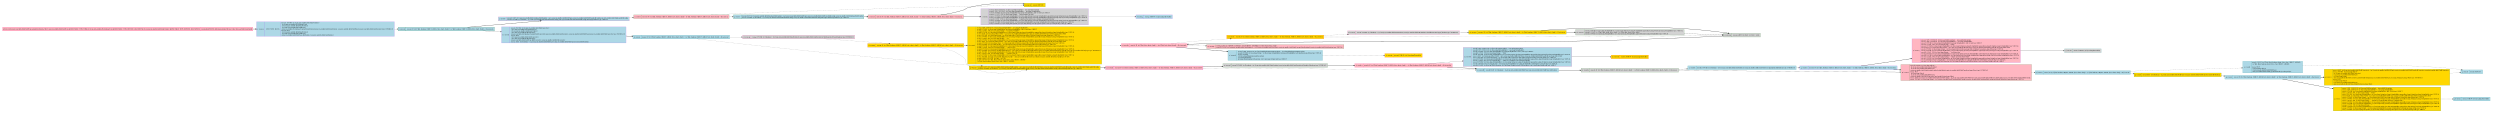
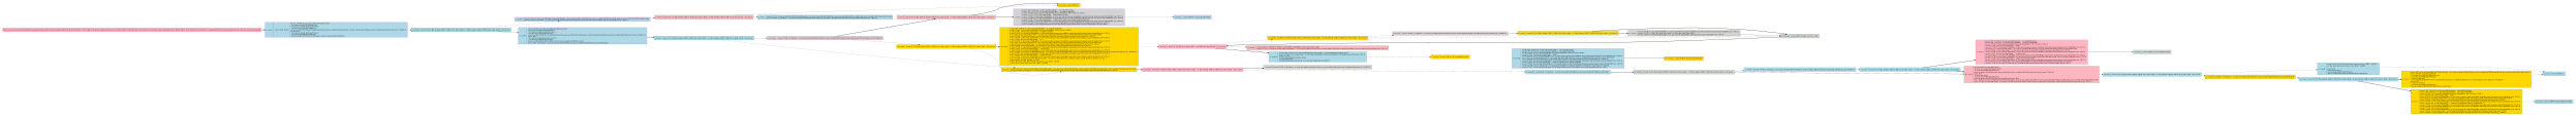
  digraph {
    fontname="Playfair Display"
    rankdir=LR
    node [color=teal fillcolor=lightblue fontname="Playfair Display" shape=record style=filled]
    edge [fontname="Playfair Display" style=bold]
    n1 [color=purple label="{0\:\ 0x0000|MTH_ENTER_BLOCK\l|0x0000: INVOKE  (r6 I:com.j256.ormlite.field.DataPersister) = \l  (r5 I:com.j256.ormlite.db.DatabaseType)\l  (r6 I:com.j256.ormlite.field.DataPersister)\l  (r4 I:com.j256.ormlite.field.FieldType)\l com.j256.ormlite.db.DatabaseType.getDataPersister(com.j256.ormlite.field.DataPersister, com.j256.ormlite.field.FieldType):com.j256.ormlite.field.DataPersister type: INTERFACE \l0x0004: IPUT  \l  (r6 I:com.j256.ormlite.field.DataPersister)\l  (r4 I:com.j256.ormlite.field.FieldType)\l com.j256.ormlite.field.FieldType.dataPersister com.j256.ormlite.field.DataPersister \l}"]
    n2 [color=darkgreen label="{1\:\ 0x0006|0x0006: IF  (r6 I:?[int, boolean, OBJECT, ARRAY, byte, short, char]) != (0 ?[int, boolean, OBJECT, ARRAY, byte, short, char])  \-\> B:10:0x0036 \l}"]
    n3 [color=deeppink label="{2\:\ 0x0008|0x0008: IGET  (r5 I:com.j256.ormlite.field.DatabaseFieldConfig) = (r4 I:com.j256.ormlite.field.FieldType) com.j256.ormlite.field.FieldType.fieldConfig com.j256.ormlite.field.DatabaseFieldConfig \l0x000a: INVOKE  (r5 I:boolean) = (r5 I:com.j256.ormlite.field.DatabaseFieldConfig) com.j256.ormlite.field.DatabaseFieldConfig.isForeign():boolean type: VIRTUAL \l}"]
    n4 [color=purple label="{10\:\ 0x0036|0x0036: INVOKE  (r5 I:com.j256.ormlite.field.FieldConverter) = \l  (r5 I:com.j256.ormlite.db.DatabaseType)\l  (r6 I:com.j256.ormlite.field.DataPersister)\l  (r4 I:com.j256.ormlite.field.FieldType)\l com.j256.ormlite.db.DatabaseType.getFieldConverter(com.j256.ormlite.field.DataPersister, com.j256.ormlite.field.FieldType):com.j256.ormlite.field.FieldConverter type: INTERFACE \l0x003a: IPUT  \l  (r5 I:com.j256.ormlite.field.FieldConverter)\l  (r4 I:com.j256.ormlite.field.FieldType)\l com.j256.ormlite.field.FieldType.fieldConverter com.j256.ormlite.field.FieldConverter \l0x003c: IGET  (r5 I:boolean) = (r4 I:com.j256.ormlite.field.FieldType) com.j256.ormlite.field.FieldType.isGeneratedId boolean \l}"]
    n5 [color=darkgreen fillcolor=lightpink label="{3\:\ 0x000e|0x000e: IF  (r5 I:?[int, boolean, OBJECT, ARRAY, byte, short, char]) != (0 ?[int, boolean, OBJECT, ARRAY, byte, short, char])  \-\> B:9:0x0035 \l}"]
    n6 [label="{11\:\ 0x003e|0x003e: IF  (r5 I:?[int, boolean, OBJECT, ARRAY, byte, short, char]) == (0 ?[int, boolean, OBJECT, ARRAY, byte, short, char])  \-\> B:24:0x00a7 \l}"]
    n7 [color=darkgreen label="{4\:\ 0x0010|0x0010: IGET  (r5 I:com.j256.ormlite.field.DatabaseFieldConfig) = (r4 I:com.j256.ormlite.field.FieldType) com.j256.ormlite.field.FieldType.fieldConfig com.j256.ormlite.field.DatabaseFieldConfig \l0x0012: INVOKE  (r5 I:boolean) = (r5 I:com.j256.ormlite.field.DatabaseFieldConfig) com.j256.ormlite.field.DatabaseFieldConfig.isForeignCollection():boolean type: VIRTUAL \l}"]
    n8 [fillcolor=gold label="{9\:\ 0x0035|0x0035: RETURN   \l}"]
    n9 [color=darkgreen fillcolor=lightpink label="{5\:\ 0x0016|0x0016: IF  (r5 I:?[int, boolean, OBJECT, ARRAY, byte, short, char]) == (0 ?[int, boolean, OBJECT, ARRAY, byte, short, char])  \-\> B:7:0x0019 \l}"]
    n10 [color=purple fillcolor=lightgrey label="{7\:\ 0x0019|0x0019: NEW_INSTANCE  (r5 I:java.sql.SQLException) =  java.sql.SQLException \l0x001b: NEW_INSTANCE  (r6 I:java.lang.StringBuilder) =  java.lang.StringBuilder \l0x001d: INVOKE  (r6 I:java.lang.StringBuilder) java.lang.StringBuilder.\<init\>():void type: DIRECT \l0x0020: CONST_STR  (r0 I:java.lang.String) =  \"Data persister for field \" \l0x0022: INVOKE  (r6 I:java.lang.StringBuilder), (r0 I:java.lang.String) java.lang.StringBuilder.append(java.lang.String):java.lang.StringBuilder type: VIRTUAL \l0x0025: INVOKE  (r6 I:java.lang.StringBuilder), (r4 I:java.lang.Object) java.lang.StringBuilder.append(java.lang.Object):java.lang.StringBuilder type: VIRTUAL \l0x0028: CONST_STR  (r0 I:java.lang.String) =  \" is null but the field is not a foreign or foreignCollection\" \l0x002a: INVOKE  (r6 I:java.lang.StringBuilder), (r0 I:java.lang.String) java.lang.StringBuilder.append(java.lang.String):java.lang.StringBuilder type: VIRTUAL \l0x002d: INVOKE  (r6 I:java.lang.String) = (r6 I:java.lang.StringBuilder) java.lang.StringBuilder.toString():java.lang.String type: VIRTUAL \l0x0031: INVOKE  (r5 I:java.sql.SQLException), (r6 I:java.lang.String) java.sql.SQLException.\<init\>(java.lang.String):void type: DIRECT \l}"]
    n11 [color=purple label="{8\:\ 0x0034|0x0034: THROW  (r5 I:java.lang.Throwable) \l}"]
    n12 [color=deeppink fillcolor=lightgrey label="{12\:\ 0x0040|0x0040: INVOKE  (r5 I:boolean) = (r6 I:com.j256.ormlite.field.DataPersister) com.j256.ormlite.field.DataPersister.isValidGeneratedType():boolean type: INTERFACE \l}"]
    n13 [fillcolor=gold label="{24\:\ 0x00a7|0x00a7: IGET  (r5 I:com.j256.ormlite.field.DatabaseFieldConfig) = (r4 I:com.j256.ormlite.field.FieldType) com.j256.ormlite.field.FieldType.fieldConfig com.j256.ormlite.field.DatabaseFieldConfig \l0x00a9: INVOKE  (r5 I:boolean) = (r5 I:com.j256.ormlite.field.DatabaseFieldConfig) com.j256.ormlite.field.DatabaseFieldConfig.isThrowIfNull():boolean type: VIRTUAL \l}"]
    n14 [color=purple fillcolor=gold label="{13\:\ 0x0044|0x0044: IF  (r5 I:?[int, boolean, OBJECT, ARRAY, byte, short, char]) != (0 ?[int, boolean, OBJECT, ARRAY, byte, short, char])  \-\> B:24:0x00a7 \l}"]
    n15 [color=purple fillcolor=lightpink label="{25\:\ 0x00ad|0x00ad: IF  (r5 I:?[int, boolean, OBJECT, ARRAY, byte, short, char]) == (0 ?[int, boolean, OBJECT, ARRAY, byte, short, char])  \-\> B:31:0x00d8 \l}"]
    n16 [fillcolor=gold label="{14\:\ 0x0046|0x0046: NEW_INSTANCE  (r5 I:java.lang.StringBuilder) =  java.lang.StringBuilder \l0x0048: INVOKE  (r5 I:java.lang.StringBuilder) java.lang.StringBuilder.\<init\>():void type: DIRECT \l0x004b: CONST_STR  (r0 I:java.lang.String) =  \"Generated\-id field '\" \l0x004d: INVOKE  (r5 I:java.lang.StringBuilder), (r0 I:java.lang.String) java.lang.StringBuilder.append(java.lang.String):java.lang.StringBuilder type: VIRTUAL \l0x0050: IGET  (r0 I:java.lang.reflect.Field) = (r4 I:com.j256.ormlite.field.FieldType) com.j256.ormlite.field.FieldType.field java.lang.reflect.Field \l0x0052: INVOKE  (r0 I:java.lang.String) = (r0 I:java.lang.reflect.Field) java.lang.reflect.Field.getName():java.lang.String type: VIRTUAL \l0x0056: INVOKE  (r5 I:java.lang.StringBuilder), (r0 I:java.lang.String) java.lang.StringBuilder.append(java.lang.String):java.lang.StringBuilder type: VIRTUAL \l0x0059: CONST_STR  (r0 I:java.lang.String) =  \"' in \" \l0x005b: INVOKE  (r5 I:java.lang.StringBuilder), (r0 I:java.lang.String) java.lang.StringBuilder.append(java.lang.String):java.lang.StringBuilder type: VIRTUAL \l0x005e: IGET  (r0 I:java.lang.reflect.Field) = (r4 I:com.j256.ormlite.field.FieldType) com.j256.ormlite.field.FieldType.field java.lang.reflect.Field \l0x0060: INVOKE  (r0 I:java.lang.Class) = (r0 I:java.lang.reflect.Field) java.lang.reflect.Field.getDeclaringClass():java.lang.Class type: VIRTUAL \l0x0064: INVOKE  (r0 I:java.lang.String) = (r0 I:java.lang.Class) java.lang.Class.getSimpleName():java.lang.String type: VIRTUAL \l0x0068: INVOKE  (r5 I:java.lang.StringBuilder), (r0 I:java.lang.String) java.lang.StringBuilder.append(java.lang.String):java.lang.StringBuilder type: VIRTUAL \l0x006b: CONST_STR  (r0 I:java.lang.String) =  \" can't be type \" \l0x006d: INVOKE  (r5 I:java.lang.StringBuilder), (r0 I:java.lang.String) java.lang.StringBuilder.append(java.lang.String):java.lang.StringBuilder type: VIRTUAL \l0x0070: INVOKE  (r6 I:com.j256.ormlite.field.SqlType) = (r6 I:com.j256.ormlite.field.DataPersister) com.j256.ormlite.field.DataPersister.getSqlType():com.j256.ormlite.field.SqlType type: INTERFACE \l0x0074: INVOKE  (r5 I:java.lang.StringBuilder), (r6 I:java.lang.Object) java.lang.StringBuilder.append(java.lang.Object):java.lang.StringBuilder type: VIRTUAL \l0x0077: CONST_STR  (r6 I:java.lang.String) =  \".  Must be one of: \" \l0x0079: INVOKE  (r5 I:java.lang.StringBuilder), (r6 I:java.lang.String) java.lang.StringBuilder.append(java.lang.String):java.lang.StringBuilder type: VIRTUAL \l0x007c: INVOKE  (r6 I:com.j256.ormlite.field.DataType[]) =  com.j256.ormlite.field.DataType.values():com.j256.ormlite.field.DataType[] type: STATIC \l0x0080: ARRAY_LENGTH  (r0 I:int) = (r6 I:?[]) \l0x0081: CONST  (r1 I:?[int, float, boolean, short, byte, char, OBJECT, ARRAY]) = \l  (0 ?[int, float, boolean, short, byte, char, OBJECT, ARRAY])\l \l}"]
    n17 [color=deeppink fillcolor=lightpink label="{15\:\ 0x0082|0x0082: IF  (r1 I:?[int, byte, short, char]) \>= (r0 I:?[int, byte, short, char])  \-\> B:22:0x009d \l}"]
    n18 [color=darkgreen fillcolor=lightpink label="{16\:\ 0x0084|0x0084: AGET  (r2 I:?[OBJECT, ARRAY]) = (r6 I:?[OBJECT, ARRAY][]), (r1 I:?[int, short, byte, char]) \l0x0086: INVOKE  (r3 I:com.j256.ormlite.field.DataPersister) = (r2 I:com.j256.ormlite.field.DataType) com.j256.ormlite.field.DataType.getDataPersister():com.j256.ormlite.field.DataPersister type: VIRTUAL \l}"]
    n19 [label="{22\:\ 0x009d|0x009d: NEW_INSTANCE  (r6 I:java.lang.IllegalArgumentException) =  java.lang.IllegalArgumentException \l0x009f: INVOKE  (r5 I:java.lang.String) = (r5 I:java.lang.StringBuilder) java.lang.StringBuilder.toString():java.lang.String type: VIRTUAL \l0x00a3: INVOKE  \l  (r6 I:java.lang.IllegalArgumentException)\l  (r5 I:java.lang.String)\l java.lang.IllegalArgumentException.\<init\>(java.lang.String):void type: DIRECT \l}"]
    n20 [color=deeppink fillcolor=gold label="{17\:\ 0x008a|0x008a: IF  (r3 I:?[int, boolean, OBJECT, ARRAY, byte, short, char]) == (0 ?[int, boolean, OBJECT, ARRAY, byte, short, char])  \-\> B:21:0x009a \l}"]
    n21 [color=deeppink fillcolor=gold label="{23\:\ 0x00a6|0x00a6: THROW  (r6 I:java.lang.Throwable) \l}"]
    n22 [color=deeppink fillcolor=lightgrey label="{18\:\ 0x008c|0x008c: INVOKE  (r3 I:boolean) = (r3 I:com.j256.ormlite.field.DataPersister) com.j256.ormlite.field.DataPersister.isValidGeneratedType():boolean type: INTERFACE \l}"]
    n23 [color=darkgreen fillcolor=lightgrey label="{21\:\ 0x009a|0x009a: ARITH  (r1 I:int) = (r1 I:int) + (1 int) \l}"]
    n24 [fillcolor=gold label="{19\:\ 0x0090|0x0090: IF  (r3 I:?[int, boolean, OBJECT, ARRAY, byte, short, char]) == (0 ?[int, boolean, OBJECT, ARRAY, byte, short, char])  \-\> B:21:0x009a \l}"]
    n25 [color=darkgreen fillcolor=lightgrey label="{20\:\ 0x0092|0x0092: INVOKE  (r5 I:java.lang.StringBuilder), (r2 I:java.lang.Object) java.lang.StringBuilder.append(java.lang.Object):java.lang.StringBuilder type: VIRTUAL \l0x0095: CONST  (r2 I:?[int, float, short, byte, char]) = (32 ?[int, float, short, byte, char]) \l0x0097: INVOKE  (r5 I:java.lang.StringBuilder), (r2 I:char) java.lang.StringBuilder.append(char):java.lang.StringBuilder type: VIRTUAL \l}"]
    n26 [color=darkgreen fillcolor=lightgrey label="{26\:\ 0x00af|0x00af: INVOKE  (r5 I:boolean) = (r6 I:com.j256.ormlite.field.DataPersister) com.j256.ormlite.field.DataPersister.isPrimitive():boolean type: INTERFACE \l}"]
    n27 [label="{31\:\ 0x00d8|0x00d8: IGET  (r5 I:boolean) = (r4 I:com.j256.ormlite.field.FieldType) com.j256.ormlite.field.FieldType.isId boolean \l}"]
-   n28 [color=deeppink fillcolor=lightpink label="{27\:\ 0x00b3|0x00b3: IF  (r5 I:?[int, boolean, OBJECT, ARRAY, byte, short, char]) == (0 ?[int, boolean, OBJECT, ARRAY, byte, short, char])  \-\> B:29:0x00b6 \l}"]
    n29 [color=darkgreen fillcolor=lightgrey label="{32\:\ 0x00da|0x00da: IF  (r5 I:?[int, boolean, OBJECT, ARRAY, byte, short, char]) == (0 ?[int, boolean, OBJECT, ARRAY, byte, short, char])  \-\> B:38:0x010d \l}"]
    n30 [color=deeppink label="{29\:\ 0x00b6|0x00b6: NEW_INSTANCE  (r5 I:java.sql.SQLException) =  java.sql.SQLException \l0x00b8: NEW_INSTANCE  (r6 I:java.lang.StringBuilder) =  java.lang.StringBuilder \l0x00ba: INVOKE  (r6 I:java.lang.StringBuilder) java.lang.StringBuilder.\<init\>():void type: DIRECT \l0x00bd: CONST_STR  (r0 I:java.lang.String) =  \"Field \" \l0x00bf: INVOKE  (r6 I:java.lang.StringBuilder), (r0 I:java.lang.String) java.lang.StringBuilder.append(java.lang.String):java.lang.StringBuilder type: VIRTUAL \l0x00c2: IGET  (r0 I:java.lang.reflect.Field) = (r4 I:com.j256.ormlite.field.FieldType) com.j256.ormlite.field.FieldType.field java.lang.reflect.Field \l0x00c4: INVOKE  (r0 I:java.lang.String) = (r0 I:java.lang.reflect.Field) java.lang.reflect.Field.getName():java.lang.String type: VIRTUAL \l0x00c8: INVOKE  (r6 I:java.lang.StringBuilder), (r0 I:java.lang.String) java.lang.StringBuilder.append(java.lang.String):java.lang.StringBuilder type: VIRTUAL \l0x00cb: CONST_STR  (r0 I:java.lang.String) =  \" must be a primitive if set with throwIfNull\" \l0x00cd: INVOKE  (r6 I:java.lang.StringBuilder), (r0 I:java.lang.String) java.lang.StringBuilder.append(java.lang.String):java.lang.StringBuilder type: VIRTUAL \l0x00d0: INVOKE  (r6 I:java.lang.String) = (r6 I:java.lang.StringBuilder) java.lang.StringBuilder.toString():java.lang.String type: VIRTUAL \l0x00d4: INVOKE  (r5 I:java.sql.SQLException), (r6 I:java.lang.String) java.sql.SQLException.\<init\>(java.lang.String):void type: DIRECT \l}"]
    n31 [color=deeppink fillcolor=gold label="{30\:\ 0x00d7|0x00d7: THROW  (r5 I:java.lang.Throwable) \l}"]
    n32 [label="{33\:\ 0x00dc|0x00dc: INVOKE  (r5 I:boolean) = (r6 I:com.j256.ormlite.field.DataPersister) com.j256.ormlite.field.DataPersister.isAppropriateId():boolean type: INTERFACE \l}"]
    n33 [color=darkgreen fillcolor=lightpink label="{38\:\ 0x010d|0x010d: INVOKE  (r5 I:java.lang.Object) = \l  (r6 I:com.j256.ormlite.field.DataPersister)\l  (r4 I:com.j256.ormlite.field.FieldType)\l com.j256.ormlite.field.DataPersister.makeConfigObject(com.j256.ormlite.field.FieldType):java.lang.Object type: INTERFACE \l0x0111: IPUT  \l  (r5 I:java.lang.Object)\l  (r4 I:com.j256.ormlite.field.FieldType)\l com.j256.ormlite.field.FieldType.dataTypeConfigObj java.lang.Object \l0x0113: IGET  (r5 I:com.j256.ormlite.field.DatabaseFieldConfig) = (r4 I:com.j256.ormlite.field.FieldType) com.j256.ormlite.field.FieldType.fieldConfig com.j256.ormlite.field.DatabaseFieldConfig \l0x0115: INVOKE  (r5 I:java.lang.String) = (r5 I:com.j256.ormlite.field.DatabaseFieldConfig) com.j256.ormlite.field.DatabaseFieldConfig.getDefaultValue():java.lang.String type: VIRTUAL \l}"]
    n34 [color=purple label="{34\:\ 0x00e0|0x00e0: IF  (r5 I:?[int, boolean, OBJECT, ARRAY, byte, short, char]) == (0 ?[int, boolean, OBJECT, ARRAY, byte, short, char])  \-\> B:36:0x00e3 \l}"]
    n35 [label="{39\:\ 0x0119|0x0119: IF  (r5 I:?[int, boolean, OBJECT, ARRAY, byte, short, char]) != (0 ?[int, boolean, OBJECT, ARRAY, byte, short, char])  \-\> B:41:0x011f \l}"]
    n36 [color=purple fillcolor=lightpink label="{36\:\ 0x00e3|0x00e3: NEW_INSTANCE  (r5 I:java.sql.SQLException) =  java.sql.SQLException \l0x00e5: NEW_INSTANCE  (r0 I:java.lang.StringBuilder) =  java.lang.StringBuilder \l0x00e7: INVOKE  (r0 I:java.lang.StringBuilder) java.lang.StringBuilder.\<init\>():void type: DIRECT \l0x00ea: CONST_STR  (r1 I:java.lang.String) =  \"Field '\" \l0x00ec: INVOKE  (r0 I:java.lang.StringBuilder), (r1 I:java.lang.String) java.lang.StringBuilder.append(java.lang.String):java.lang.StringBuilder type: VIRTUAL \l0x00ef: IGET  (r1 I:java.lang.reflect.Field) = (r4 I:com.j256.ormlite.field.FieldType) com.j256.ormlite.field.FieldType.field java.lang.reflect.Field \l0x00f1: INVOKE  (r1 I:java.lang.String) = (r1 I:java.lang.reflect.Field) java.lang.reflect.Field.getName():java.lang.String type: VIRTUAL \l0x00f5: INVOKE  (r0 I:java.lang.StringBuilder), (r1 I:java.lang.String) java.lang.StringBuilder.append(java.lang.String):java.lang.StringBuilder type: VIRTUAL \l0x00f8: CONST_STR  (r1 I:java.lang.String) =  \"' is of data type \" \l0x00fa: INVOKE  (r0 I:java.lang.StringBuilder), (r1 I:java.lang.String) java.lang.StringBuilder.append(java.lang.String):java.lang.StringBuilder type: VIRTUAL \l0x00fd: INVOKE  (r0 I:java.lang.StringBuilder), (r6 I:java.lang.Object) java.lang.StringBuilder.append(java.lang.Object):java.lang.StringBuilder type: VIRTUAL \l0x0100: CONST_STR  (r6 I:java.lang.String) =  \" which cannot be the ID field\" \l0x0102: INVOKE  (r0 I:java.lang.StringBuilder), (r6 I:java.lang.String) java.lang.StringBuilder.append(java.lang.String):java.lang.StringBuilder type: VIRTUAL \l0x0105: INVOKE  (r6 I:java.lang.String) = (r0 I:java.lang.StringBuilder) java.lang.StringBuilder.toString():java.lang.String type: VIRTUAL \l0x0109: INVOKE  (r5 I:java.sql.SQLException), (r6 I:java.lang.String) java.sql.SQLException.\<init\>(java.lang.String):void type: DIRECT \l}"]
    n37 [fillcolor=lightgrey label="{37\:\ 0x010c|0x010c: THROW  (r5 I:java.lang.Throwable) \l}"]
    n38 [label="{40\:\ 0x011b|0x011b: CONST  (r5 I:?[int, float, boolean, short, byte, char, OBJECT, ARRAY]) = \l  (0 ?[int, float, boolean, short, byte, char, OBJECT, ARRAY])\l \l0x011c: IPUT  \l  (r5 I:java.lang.Object)\l  (r4 I:com.j456.ormlite.field.FieldType)\l com.j256.ormlite.field.FieldType.defaultValue java.lang.Object \l}"]
    n39 [color=darkgreen fillcolor=gold label="{41\:\ 0x011f|0x011f: IGET  (r6 I:boolean) = (r4 I:com.j256.ormlite.field.FieldType) com.j256.ormlite.field.FieldType.isGeneratedId boolean \l}"]
    n40 [label="{44\:\ 0x012b|0x012b: RETURN   \l}"]
    n41 [label="{42\:\ 0x0121|0x0121: IF  (r6 I:?[int, boolean, OBJECT, ARRAY, byte, short, char]) != (0 ?[int, boolean, OBJECT, ARRAY, byte, short, char])  \-\> B:45:0x012c \l}"]
    n42 [fillcolor=gold label="{43\:\ 0x0123|0x0123: IGET  (r6 I:com.j256.ormlite.field.FieldConverter) = (r4 I:com.j256.ormlite.field.FieldType) com.j256.ormlite.field.FieldType.fieldConverter com.j256.ormlite.field.FieldConverter \l0x0125: INVOKE  (r5 I:java.lang.Object) = \l  (r6 I:com.j256.ormlite.field.FieldConverter)\l  (r4 I:com.j256.ormlite.field.FieldType)\l  (r5 I:java.lang.String)\l com.j256.ormlite.field.FieldConverter.parseDefaultString(com.j256.ormlite.field.FieldType, java.lang.String):java.lang.Object type: INTERFACE \l0x0129: IPUT  \l  (r5 I:java.lang.Object)\l  (r4 I:com.j256.ormlite.field.FieldType)\l com.j256.ormlite.field.FieldType.defaultValue java.lang.Object \l}"]
    n43 [color=darkgreen fillcolor=gold label="{45\:\ 0x012c|0x012c: NEW_INSTANCE  (r6 I:java.sql.SQLException) =  java.sql.SQLException \l0x012e: NEW_INSTANCE  (r0 I:java.lang.StringBuilder) =  java.lang.StringBuilder \l0x0130: INVOKE  (r0 I:java.lang.StringBuilder) java.lang.StringBuilder.\<init\>():void type: DIRECT \l0x0133: CONST_STR  (r1 I:java.lang.String) =  \"Field '\" \l0x0135: INVOKE  (r0 I:java.lang.StringBuilder), (r1 I:java.lang.String) java.lang.StringBuilder.append(java.lang.String):java.lang.StringBuilder type: VIRTUAL \l0x0138: IGET  (r1 I:java.lang.reflect.Field) = (r4 I:com.j256.ormlite.field.FieldType) com.j256.ormlite.field.FieldType.field java.lang.reflect.Field \l0x013a: INVOKE  (r1 I:java.lang.String) = (r1 I:java.lang.reflect.Field) java.lang.reflect.Field.getName():java.lang.String type: VIRTUAL \l0x013e: INVOKE  (r0 I:java.lang.StringBuilder), (r1 I:java.lang.String) java.lang.StringBuilder.append(java.lang.String):java.lang.StringBuilder type: VIRTUAL \l0x0141: CONST_STR  (r1 I:java.lang.String) =  \"' cannot be a generatedId and have a default value '\" \l0x0143: INVOKE  (r0 I:java.lang.StringBuilder), (r1 I:java.lang.String) java.lang.StringBuilder.append(java.lang.String):java.lang.StringBuilder type: VIRTUAL \l0x0146: INVOKE  (r0 I:java.lang.StringBuilder), (r5 I:java.lang.String) java.lang.StringBuilder.append(java.lang.String):java.lang.StringBuilder type: VIRTUAL \l0x0149: CONST_STR  (r5 I:java.lang.String) =  \"'\" \l0x014b: INVOKE  (r0 I:java.lang.StringBuilder), (r5 I:java.lang.String) java.lang.StringBuilder.append(java.lang.String):java.lang.StringBuilder type: VIRTUAL \l0x014e: INVOKE  (r5 I:java.lang.String) = (r0 I:java.lang.StringBuilder) java.lang.StringBuilder.toString():java.lang.String type: VIRTUAL \l0x0152: INVOKE  (r6 I:java.sql.SQLException), (r5 I:java.lang.String) java.sql.SQLException.\<init\>(java.lang.String):void type: DIRECT \l}"]
    n44 [label="{46\:\ 0x0155|0x0155: THROW  (r6 I:java.lang.Throwable) \l}"]
    n45 [color=deeppink fillcolor=lightpink label="{private void com.j256.ormlite.field.FieldType.assignDataType((r4 'this' I:com.j256.ormlite.field.FieldType A[IMMUTABLE_TYPE, THIS]), (r5 I:com.j256.ormlite.db.DatabaseType A[IMMUTABLE_TYPE, METHOD_ARGUMENT]), (r6 I:com.j256.ormlite.field.DataPersister A[IMMUTABLE_TYPE, METHOD_ARGUMENT]))  | Annotation[SYSTEM, dalvik.annotation.Throws, \{value=[java.sql.SQLException]\}]\l}"]
    n1 -> n2 [style=solid]
-   n2 -> n3
+   n2 -> n3 [style=dashed]
    n2 -> n4 [style=solid]
    n3 -> n5 [style=dashed]
    n4 -> n6
    n5 -> n7 [style=solid]
    n5 -> n8 [style=dashed]
    n6 -> n12 [style=solid]
    n6 -> n13 [style=dashed]
-   n7 -> n9
+   n12 -> n9
    n9 -> n8
    n9 -> n10
    n10 -> n11 [style=solid]
    n12 -> n14 [style=dashed]
    n13 -> n15
    n14 -> n13 [style=dashed]
    n14 -> n16
    n15 -> n26
    n15 -> n27 [style=dashed]
    n16 -> n17 [style=dashed]
    n17 -> n18 [style=dashed]
    n17 -> n19
    n17 -> n20 [style=dashed]
    n19 -> n21 [style=dashed]
    n20 -> n22 [style=dashed]
    n20 -> n23 [style=dashed]
    n22 -> n24 [style=solid]
    n23 -> n17
    n24 -> n23
    n24 -> n25
    n25 -> n23 [style=solid]
-   n26 -> n28
    n27 -> n29
-   n28 -> n27
-   n28 -> n30 [style=solid]
    n29 -> n32 [style=solid]
    n29 -> n33 [style=solid]
    n30 -> n31 [style=solid]
    n32 -> n34 [style=solid]
    n33 -> n35 [style=dashed]
    n34 -> n33
    n34 -> n36
    n35 -> n38 [style=dashed]
    n35 -> n39 [style=dashed]
    n36 -> n37 [style=solid]
    n38 -> n40 [style=dashed]
    n39 -> n41 [style=solid]
    n41 -> n42
    n41 -> n43
    n42 -> n40 [style=dashed]
    n43 -> n44 [style=dashed]
    n45 -> n1
  }
